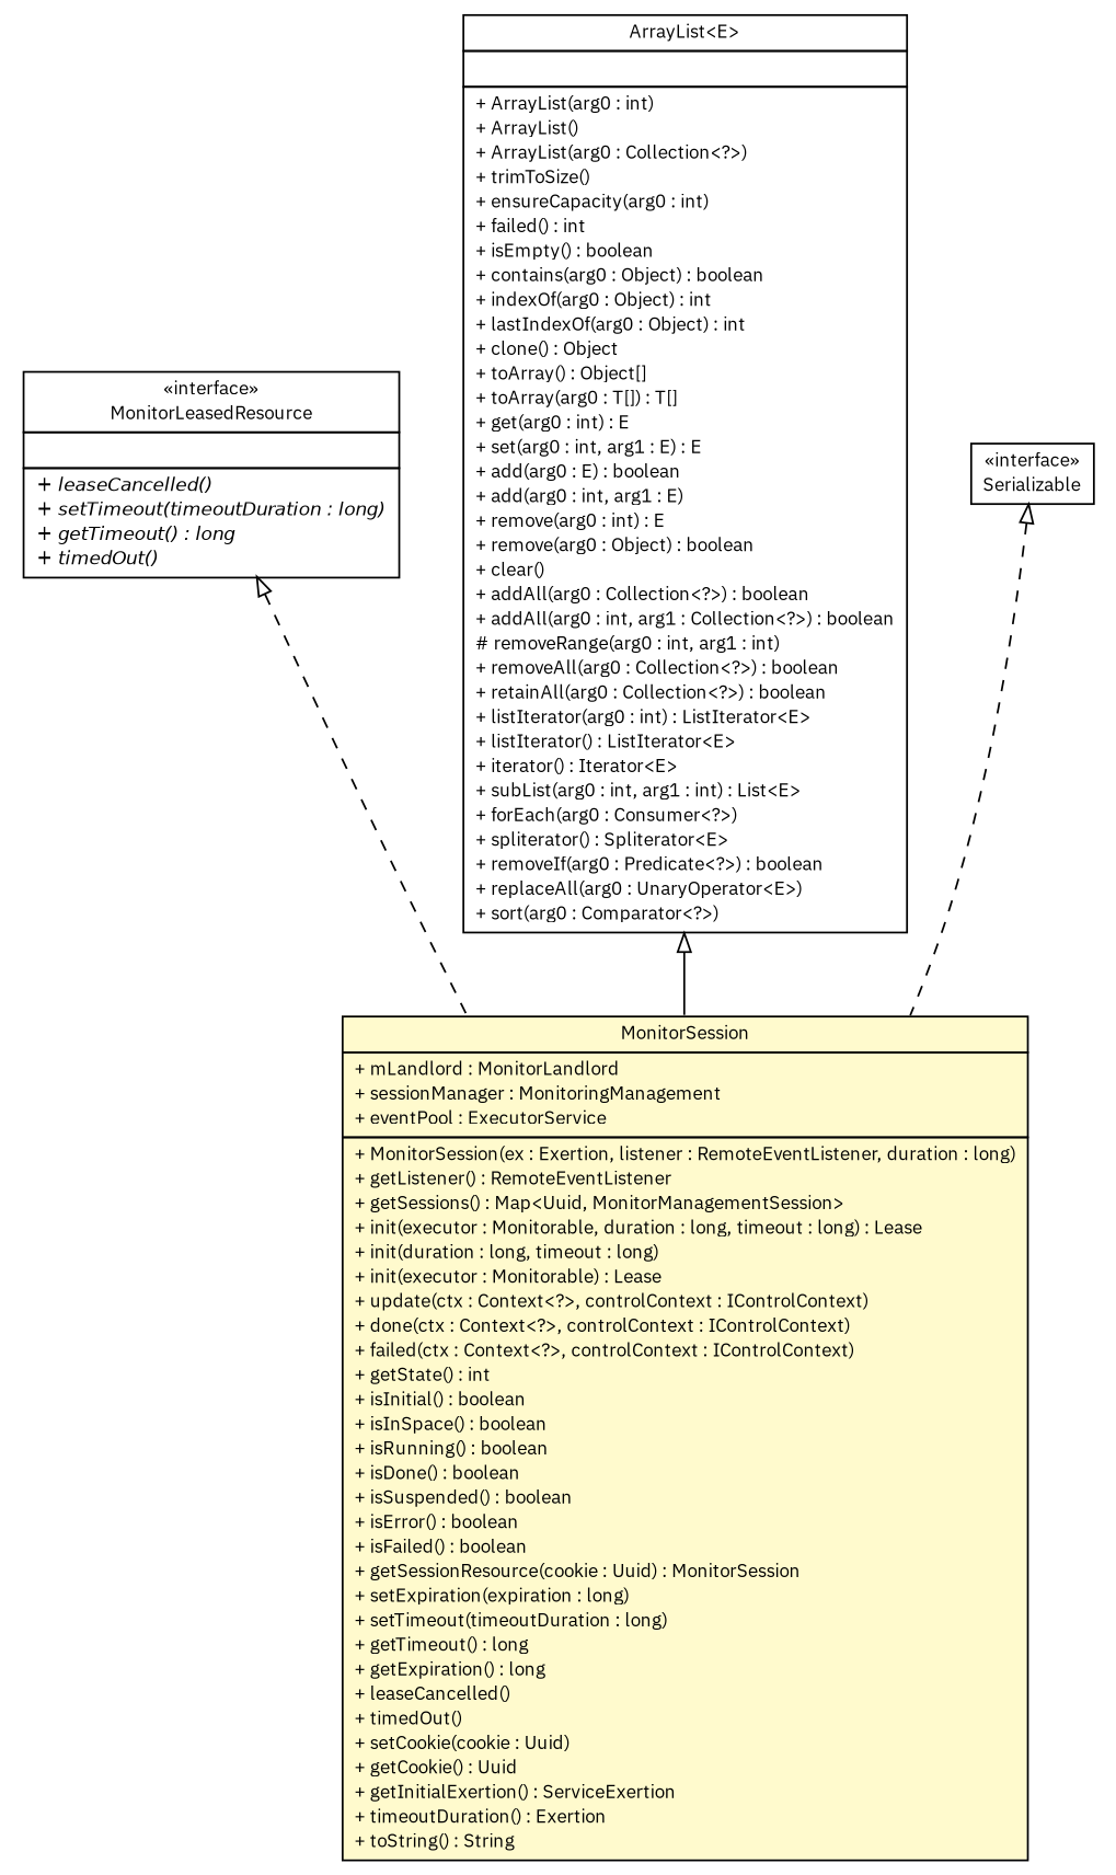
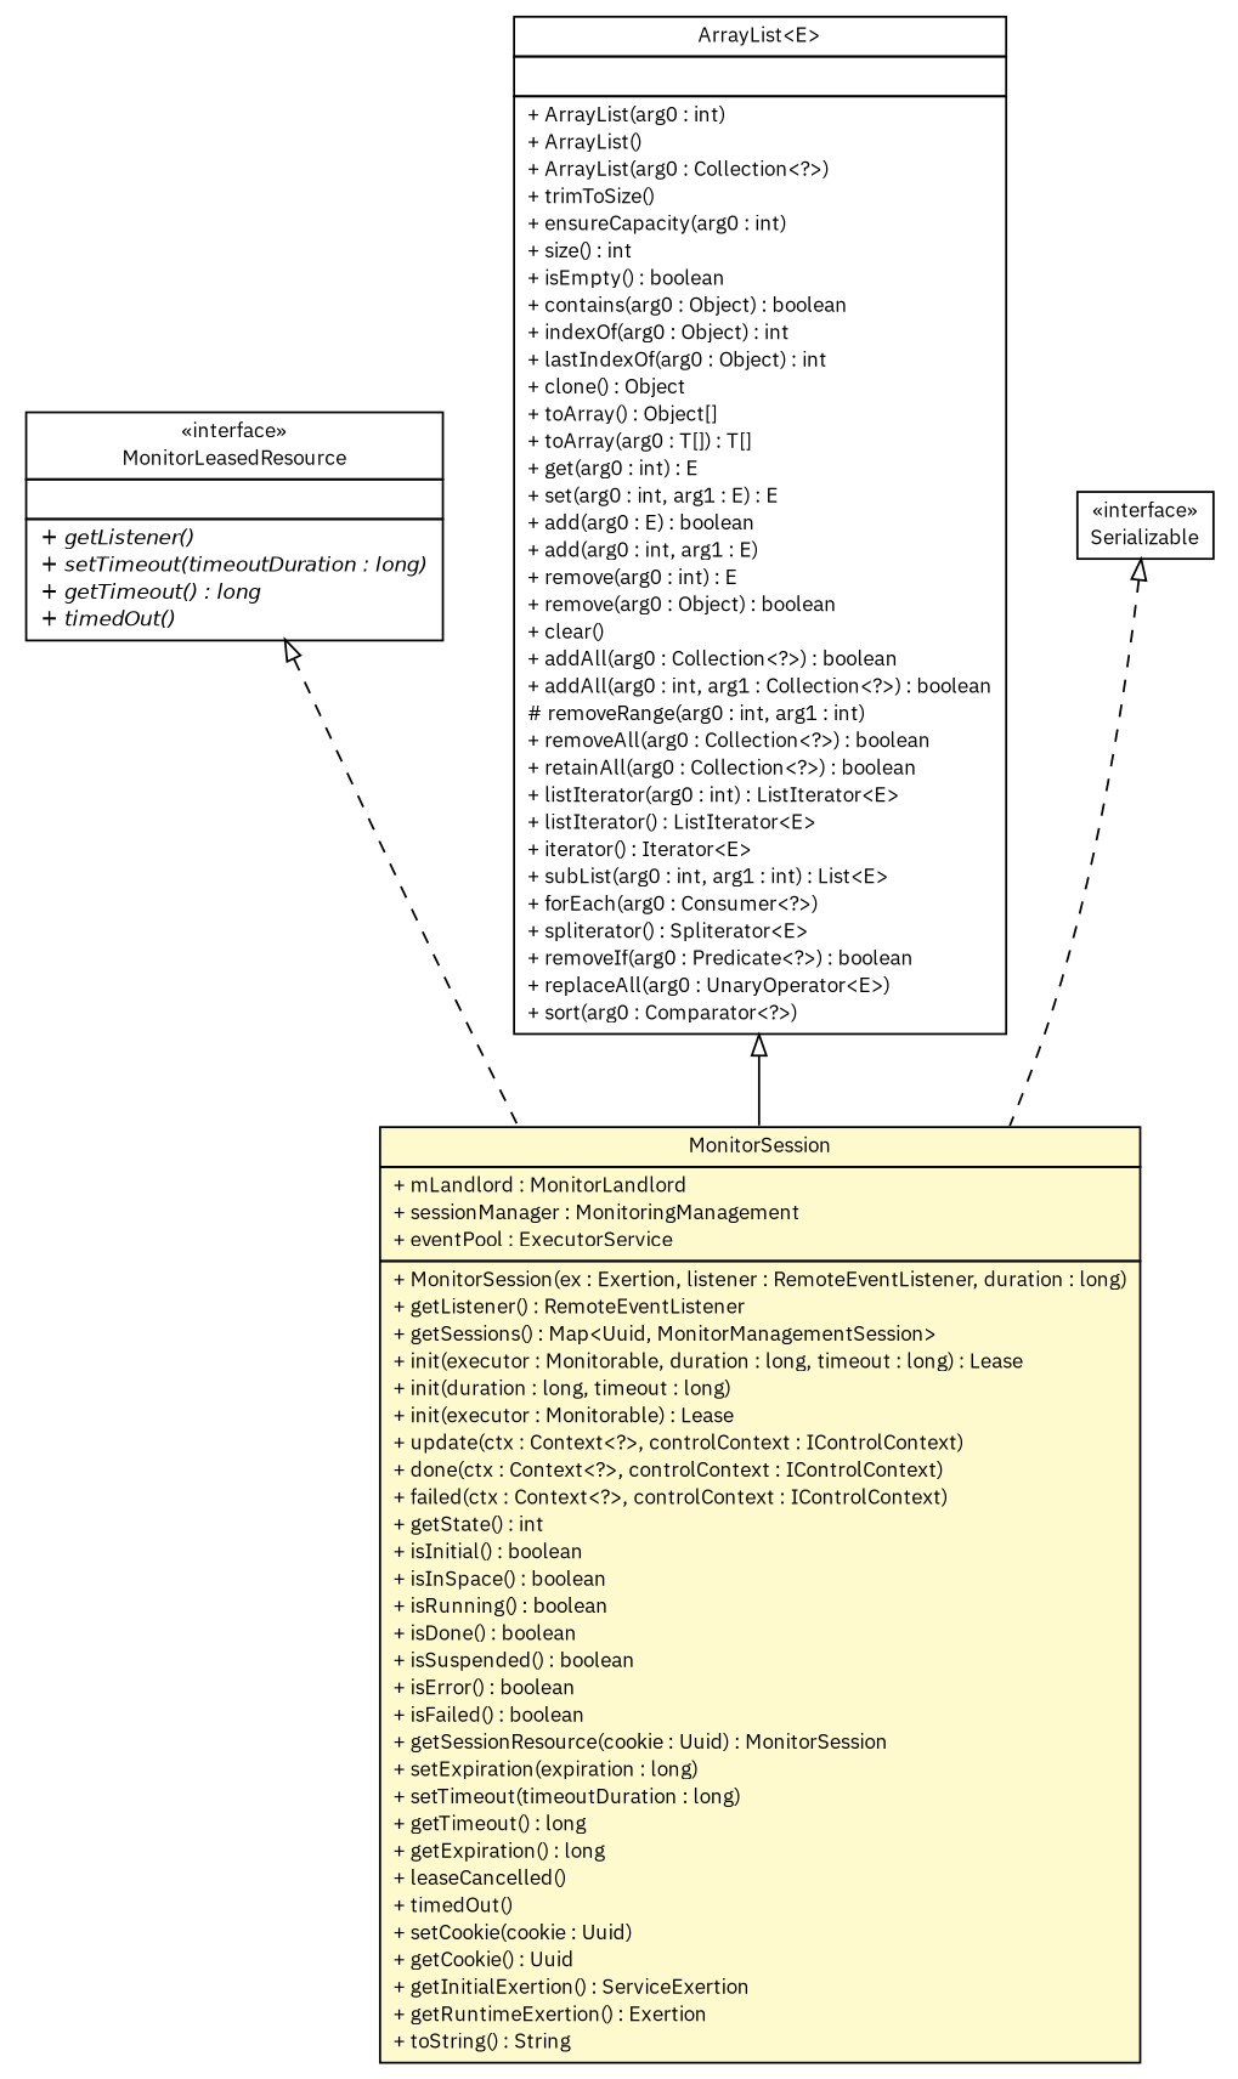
  digraph {
    fontname="IBM Plex Sans"
    nodesep=0.25
    ranksep=0.5
    node [fontcolor=black fontname="IBM Plex Sans" fontsize=10.0 shape=plaintext]
    edge [arrowtail=empty dir=back fontname="IBM Plex Sans" fontsize=10 headport=p labelfontname=Helvetica labelfontsize=10 style=dashed tailport=p]
-   n1 [label=<<table title="sorcer.core.provider.exertmonitor.MonitorSession" border="0" cellborder="1" cellspacing="0" cellpadding="2" port="p" bgcolor="lemonChiffon" href="./MonitorSession.html"> 		<tr><td><table border="0" cellspacing="0" cellpadding="1"> <tr><td align="center" balign="center"> MonitorSession </td></tr> 		</table></td></tr> 		<tr><td><table border="0" cellspacing="0" cellpadding="1"> <tr><td align="left" balign="left"> + mLandlord : MonitorLandlord </td></tr> <tr><td align="left" balign="left"> + sessionManager : MonitoringManagement </td></tr> <tr><td align="left" balign="left"> + eventPool : ExecutorService </td></tr> 		</table></td></tr> 		<tr><td><table border="0" cellspacing="0" cellpadding="1"> <tr><td align="left" balign="left"> + MonitorSession(ex : Exertion, listener : RemoteEventListener, duration : long) </td></tr> <tr><td align="left" balign="left"> + getListener() : RemoteEventListener </td></tr> <tr><td align="left" balign="left"> + getSessions() : Map&lt;Uuid, MonitorManagementSession&gt; </td></tr> <tr><td align="left" balign="left"> + init(executor : Monitorable, duration : long, timeout : long) : Lease </td></tr> <tr><td align="left" balign="left"> + init(duration : long, timeout : long) </td></tr> <tr><td align="left" balign="left"> + init(executor : Monitorable) : Lease </td></tr> <tr><td align="left" balign="left"> + update(ctx : Context&lt;?&gt;, controlContext : IControlContext) </td></tr> <tr><td align="left" balign="left"> + done(ctx : Context&lt;?&gt;, controlContext : IControlContext) </td></tr> <tr><td align="left" balign="left"> + failed(ctx : Context&lt;?&gt;, controlContext : IControlContext) </td></tr> <tr><td align="left" balign="left"> + getState() : int </td></tr> <tr><td align="left" balign="left"> + isInitial() : boolean </td></tr> <tr><td align="left" balign="left"> + isInSpace() : boolean </td></tr> <tr><td align="left" balign="left"> + isRunning() : boolean </td></tr> <tr><td align="left" balign="left"> + isDone() : boolean </td></tr> <tr><td align="left" balign="left"> + isSuspended() : boolean </td></tr> <tr><td align="left" balign="left"> + isError() : boolean </td></tr> <tr><td align="left" balign="left"> + isFailed() : boolean </td></tr> <tr><td align="left" balign="left"> + getSessionResource(cookie : Uuid) : MonitorSession </td></tr> <tr><td align="left" balign="left"> + setExpiration(expiration : long) </td></tr> <tr><td align="left" balign="left"> + setTimeout(timeoutDuration : long) </td></tr> <tr><td align="left" balign="left"> + getTimeout() : long </td></tr> <tr><td align="left" balign="left"> + getExpiration() : long </td></tr> <tr><td align="left" balign="left"> + leaseCancelled() </td></tr> <tr><td align="left" balign="left"> + timedOut() </td></tr> <tr><td align="left" balign="left"> + setCookie(cookie : Uuid) </td></tr> <tr><td align="left" balign="left"> + getCookie() : Uuid </td></tr> <tr><td align="left" balign="left"> + getInitialExertion() : ServiceExertion </td></tr> <tr><td align="left" balign="left"> + timeoutDuration() : Exertion </td></tr> <tr><td align="left" balign="left"> + toString() : String </td></tr> 		</table></td></tr> 		</table>>]
-   n2 [label=<<table title="sorcer.core.provider.exertmonitor.lease.MonitorLandlord.MonitorLeasedResource" border="0" cellborder="1" cellspacing="0" cellpadding="2" port="p" href="./lease/MonitorLandlord.MonitorLeasedResource.html"> 		<tr><td><table border="0" cellspacing="0" cellpadding="1"> <tr><td align="center" balign="center"> &#171;interface&#187; </td></tr> <tr><td align="center" balign="center"> MonitorLeasedResource </td></tr> 		</table></td></tr> 		<tr><td><table border="0" cellspacing="0" cellpadding="1"> <tr><td align="left" balign="left">  </td></tr> 		</table></td></tr> 		<tr><td><table border="0" cellspacing="0" cellpadding="1"> <tr><td align="left" balign="left"><font face="Helvetica-Oblique" point-size="10.0"> + leaseCancelled() </font></td></tr> <tr><td align="left" balign="left"><font face="Helvetica-Oblique" point-size="10.0"> + setTimeout(timeoutDuration : long) </font></td></tr> <tr><td align="left" balign="left"><font face="Helvetica-Oblique" point-size="10.0"> + getTimeout() : long </font></td></tr> <tr><td align="left" balign="left"><font face="Helvetica-Oblique" point-size="10.0"> + timedOut() </font></td></tr> 		</table></td></tr> 		</table>>]
-   n3 [label=<<table title="java.util.ArrayList" border="0" cellborder="1" cellspacing="0" cellpadding="2" port="p" href="http://docs.oracle.com/javase/7/docs/api/java/util/ArrayList.html"> 		<tr><td><table border="0" cellspacing="0" cellpadding="1"> <tr><td align="center" balign="center"> ArrayList&lt;E&gt; </td></tr> 		</table></td></tr> 		<tr><td><table border="0" cellspacing="0" cellpadding="1"> <tr><td align="left" balign="left">  </td></tr> 		</table></td></tr> 		<tr><td><table border="0" cellspacing="0" cellpadding="1"> <tr><td align="left" balign="left"> + ArrayList(arg0 : int) </td></tr> <tr><td align="left" balign="left"> + ArrayList() </td></tr> <tr><td align="left" balign="left"> + ArrayList(arg0 : Collection&lt;?&gt;) </td></tr> <tr><td align="left" balign="left"> + trimToSize() </td></tr> <tr><td align="left" balign="left"> + ensureCapacity(arg0 : int) </td></tr> <tr><td align="left" balign="left"> + failed() : int </td></tr> <tr><td align="left" balign="left"> + isEmpty() : boolean </td></tr> <tr><td align="left" balign="left"> + contains(arg0 : Object) : boolean </td></tr> <tr><td align="left" balign="left"> + indexOf(arg0 : Object) : int </td></tr> <tr><td align="left" balign="left"> + lastIndexOf(arg0 : Object) : int </td></tr> <tr><td align="left" balign="left"> + clone() : Object </td></tr> <tr><td align="left" balign="left"> + toArray() : Object[] </td></tr> <tr><td align="left" balign="left"> + toArray(arg0 : T[]) : T[] </td></tr> <tr><td align="left" balign="left"> + get(arg0 : int) : E </td></tr> <tr><td align="left" balign="left"> + set(arg0 : int, arg1 : E) : E </td></tr> <tr><td align="left" balign="left"> + add(arg0 : E) : boolean </td></tr> <tr><td align="left" balign="left"> + add(arg0 : int, arg1 : E) </td></tr> <tr><td align="left" balign="left"> + remove(arg0 : int) : E </td></tr> <tr><td align="left" balign="left"> + remove(arg0 : Object) : boolean </td></tr> <tr><td align="left" balign="left"> + clear() </td></tr> <tr><td align="left" balign="left"> + addAll(arg0 : Collection&lt;?&gt;) : boolean </td></tr> <tr><td align="left" balign="left"> + addAll(arg0 : int, arg1 : Collection&lt;?&gt;) : boolean </td></tr> <tr><td align="left" balign="left"> # removeRange(arg0 : int, arg1 : int) </td></tr> <tr><td align="left" balign="left"> + removeAll(arg0 : Collection&lt;?&gt;) : boolean </td></tr> <tr><td align="left" balign="left"> + retainAll(arg0 : Collection&lt;?&gt;) : boolean </td></tr> <tr><td align="left" balign="left"> + listIterator(arg0 : int) : ListIterator&lt;E&gt; </td></tr> <tr><td align="left" balign="left"> + listIterator() : ListIterator&lt;E&gt; </td></tr> <tr><td align="left" balign="left"> + iterator() : Iterator&lt;E&gt; </td></tr> <tr><td align="left" balign="left"> + subList(arg0 : int, arg1 : int) : List&lt;E&gt; </td></tr> <tr><td align="left" balign="left"> + forEach(arg0 : Consumer&lt;?&gt;) </td></tr> <tr><td align="left" balign="left"> + spliterator() : Spliterator&lt;E&gt; </td></tr> <tr><td align="left" balign="left"> + removeIf(arg0 : Predicate&lt;?&gt;) : boolean </td></tr> <tr><td align="left" balign="left"> + replaceAll(arg0 : UnaryOperator&lt;E&gt;) </td></tr> <tr><td align="left" balign="left"> + sort(arg0 : Comparator&lt;?&gt;) </td></tr> 		</table></td></tr> 		</table>>]
+   n1 [label=<<table title="sorcer.core.provider.exertmonitor.MonitorSession" border="0" cellborder="1" cellspacing="0" cellpadding="2" port="p" bgcolor="lemonChiffon" href="./MonitorSession.html"> 		<tr><td><table border="0" cellspacing="0" cellpadding="1"> <tr><td align="center" balign="center"> MonitorSession </td></tr> 		</table></td></tr> 		<tr><td><table border="0" cellspacing="0" cellpadding="1"> <tr><td align="left" balign="left"> + mLandlord : MonitorLandlord </td></tr> <tr><td align="left" balign="left"> + sessionManager : MonitoringManagement </td></tr> <tr><td align="left" balign="left"> + eventPool : ExecutorService </td></tr> 		</table></td></tr> 		<tr><td><table border="0" cellspacing="0" cellpadding="1"> <tr><td align="left" balign="left"> + MonitorSession(ex : Exertion, listener : RemoteEventListener, duration : long) </td></tr> <tr><td align="left" balign="left"> + getListener() : RemoteEventListener </td></tr> <tr><td align="left" balign="left"> + getSessions() : Map&lt;Uuid, MonitorManagementSession&gt; </td></tr> <tr><td align="left" balign="left"> + init(executor : Monitorable, duration : long, timeout : long) : Lease </td></tr> <tr><td align="left" balign="left"> + init(duration : long, timeout : long) </td></tr> <tr><td align="left" balign="left"> + init(executor : Monitorable) : Lease </td></tr> <tr><td align="left" balign="left"> + update(ctx : Context&lt;?&gt;, controlContext : IControlContext) </td></tr> <tr><td align="left" balign="left"> + done(ctx : Context&lt;?&gt;, controlContext : IControlContext) </td></tr> <tr><td align="left" balign="left"> + failed(ctx : Context&lt;?&gt;, controlContext : IControlContext) </td></tr> <tr><td align="left" balign="left"> + getState() : int </td></tr> <tr><td align="left" balign="left"> + isInitial() : boolean </td></tr> <tr><td align="left" balign="left"> + isInSpace() : boolean </td></tr> <tr><td align="left" balign="left"> + isRunning() : boolean </td></tr> <tr><td align="left" balign="left"> + isDone() : boolean </td></tr> <tr><td align="left" balign="left"> + isSuspended() : boolean </td></tr> <tr><td align="left" balign="left"> + isError() : boolean </td></tr> <tr><td align="left" balign="left"> + isFailed() : boolean </td></tr> <tr><td align="left" balign="left"> + getSessionResource(cookie : Uuid) : MonitorSession </td></tr> <tr><td align="left" balign="left"> + setExpiration(expiration : long) </td></tr> <tr><td align="left" balign="left"> + setTimeout(timeoutDuration : long) </td></tr> <tr><td align="left" balign="left"> + getTimeout() : long </td></tr> <tr><td align="left" balign="left"> + getExpiration() : long </td></tr> <tr><td align="left" balign="left"> + leaseCancelled() </td></tr> <tr><td align="left" balign="left"> + timedOut() </td></tr> <tr><td align="left" balign="left"> + setCookie(cookie : Uuid) </td></tr> <tr><td align="left" balign="left"> + getCookie() : Uuid </td></tr> <tr><td align="left" balign="left"> + getInitialExertion() : ServiceExertion </td></tr> <tr><td align="left" balign="left"> + getRuntimeExertion() : Exertion </td></tr> <tr><td align="left" balign="left"> + toString() : String </td></tr> 		</table></td></tr> 		</table>>]
+   n2 [label=<<table title="sorcer.core.provider.exertmonitor.lease.MonitorLandlord.MonitorLeasedResource" border="0" cellborder="1" cellspacing="0" cellpadding="2" port="p" href="./lease/MonitorLandlord.MonitorLeasedResource.html"> 		<tr><td><table border="0" cellspacing="0" cellpadding="1"> <tr><td align="center" balign="center"> &#171;interface&#187; </td></tr> <tr><td align="center" balign="center"> MonitorLeasedResource </td></tr> 		</table></td></tr> 		<tr><td><table border="0" cellspacing="0" cellpadding="1"> <tr><td align="left" balign="left">  </td></tr> 		</table></td></tr> 		<tr><td><table border="0" cellspacing="0" cellpadding="1"> <tr><td align="left" balign="left"><font face="Helvetica-Oblique" point-size="10.0"> + getListener() </font></td></tr> <tr><td align="left" balign="left"><font face="Helvetica-Oblique" point-size="10.0"> + setTimeout(timeoutDuration : long) </font></td></tr> <tr><td align="left" balign="left"><font face="Helvetica-Oblique" point-size="10.0"> + getTimeout() : long </font></td></tr> <tr><td align="left" balign="left"><font face="Helvetica-Oblique" point-size="10.0"> + timedOut() </font></td></tr> 		</table></td></tr> 		</table>>]
+   n3 [label=<<table title="java.util.ArrayList" border="0" cellborder="1" cellspacing="0" cellpadding="2" port="p" href="http://docs.oracle.com/javase/7/docs/api/java/util/ArrayList.html"> 		<tr><td><table border="0" cellspacing="0" cellpadding="1"> <tr><td align="center" balign="center"> ArrayList&lt;E&gt; </td></tr> 		</table></td></tr> 		<tr><td><table border="0" cellspacing="0" cellpadding="1"> <tr><td align="left" balign="left">  </td></tr> 		</table></td></tr> 		<tr><td><table border="0" cellspacing="0" cellpadding="1"> <tr><td align="left" balign="left"> + ArrayList(arg0 : int) </td></tr> <tr><td align="left" balign="left"> + ArrayList() </td></tr> <tr><td align="left" balign="left"> + ArrayList(arg0 : Collection&lt;?&gt;) </td></tr> <tr><td align="left" balign="left"> + trimToSize() </td></tr> <tr><td align="left" balign="left"> + ensureCapacity(arg0 : int) </td></tr> <tr><td align="left" balign="left"> + size() : int </td></tr> <tr><td align="left" balign="left"> + isEmpty() : boolean </td></tr> <tr><td align="left" balign="left"> + contains(arg0 : Object) : boolean </td></tr> <tr><td align="left" balign="left"> + indexOf(arg0 : Object) : int </td></tr> <tr><td align="left" balign="left"> + lastIndexOf(arg0 : Object) : int </td></tr> <tr><td align="left" balign="left"> + clone() : Object </td></tr> <tr><td align="left" balign="left"> + toArray() : Object[] </td></tr> <tr><td align="left" balign="left"> + toArray(arg0 : T[]) : T[] </td></tr> <tr><td align="left" balign="left"> + get(arg0 : int) : E </td></tr> <tr><td align="left" balign="left"> + set(arg0 : int, arg1 : E) : E </td></tr> <tr><td align="left" balign="left"> + add(arg0 : E) : boolean </td></tr> <tr><td align="left" balign="left"> + add(arg0 : int, arg1 : E) </td></tr> <tr><td align="left" balign="left"> + remove(arg0 : int) : E </td></tr> <tr><td align="left" balign="left"> + remove(arg0 : Object) : boolean </td></tr> <tr><td align="left" balign="left"> + clear() </td></tr> <tr><td align="left" balign="left"> + addAll(arg0 : Collection&lt;?&gt;) : boolean </td></tr> <tr><td align="left" balign="left"> + addAll(arg0 : int, arg1 : Collection&lt;?&gt;) : boolean </td></tr> <tr><td align="left" balign="left"> # removeRange(arg0 : int, arg1 : int) </td></tr> <tr><td align="left" balign="left"> + removeAll(arg0 : Collection&lt;?&gt;) : boolean </td></tr> <tr><td align="left" balign="left"> + retainAll(arg0 : Collection&lt;?&gt;) : boolean </td></tr> <tr><td align="left" balign="left"> + listIterator(arg0 : int) : ListIterator&lt;E&gt; </td></tr> <tr><td align="left" balign="left"> + listIterator() : ListIterator&lt;E&gt; </td></tr> <tr><td align="left" balign="left"> + iterator() : Iterator&lt;E&gt; </td></tr> <tr><td align="left" balign="left"> + subList(arg0 : int, arg1 : int) : List&lt;E&gt; </td></tr> <tr><td align="left" balign="left"> + forEach(arg0 : Consumer&lt;?&gt;) </td></tr> <tr><td align="left" balign="left"> + spliterator() : Spliterator&lt;E&gt; </td></tr> <tr><td align="left" balign="left"> + removeIf(arg0 : Predicate&lt;?&gt;) : boolean </td></tr> <tr><td align="left" balign="left"> + replaceAll(arg0 : UnaryOperator&lt;E&gt;) </td></tr> <tr><td align="left" balign="left"> + sort(arg0 : Comparator&lt;?&gt;) </td></tr> 		</table></td></tr> 		</table>>]
    n4 [label=<<table title="java.io.Serializable" border="0" cellborder="1" cellspacing="0" cellpadding="2" port="p" href="http://docs.oracle.com/javase/7/docs/api/java/io/Serializable.html"> 		<tr><td><table border="0" cellspacing="0" cellpadding="1"> <tr><td align="center" balign="center"> &#171;interface&#187; </td></tr> <tr><td align="center" balign="center"> Serializable </td></tr> 		</table></td></tr> 		</table>>]
    n2 -> n1
    n3 -> n1 [style=""]
    n4 -> n1
  }
